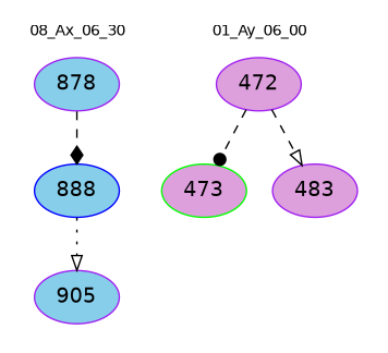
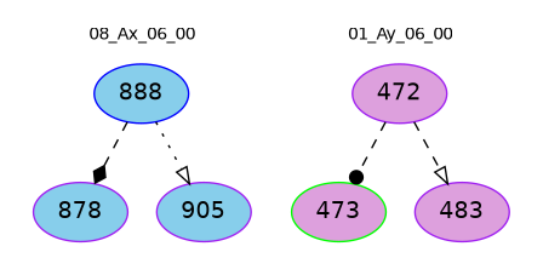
  digraph {
    fontname="DejaVu Sans"
    node [color=purple fillcolor=skyblue fontname="DejaVu Sans" style=filled]
    edge [arrowhead=onormal color=black fontname="DejaVu Sans" style=dashed]
    n1 [color=blue label=888]
    n2 [label=878]
    n3 [label=905]
    n4 [fillcolor=plum label=472]
    n5 [color=green fillcolor=plum label=473]
    n6 [fillcolor=plum label=483]
    subgraph cluster_1 {
      color=white
      fontsize=10
-     label="08_Ax_06_30"
+     label="08_Ax_06_00"
      n1
      n2
      n3
    }
    subgraph cluster_2 {
      color=white
      fontsize=10
      label="01_Ay_06_00"
      n4
      n5
      n6
    }
-   n2 -> n1 [arrowhead=diamond]
+   n1 -> n2 [arrowhead=diamond]
    n1 -> n3 [style=dotted]
    n4 -> n5 [arrowhead=dot]
    n4 -> n6
  }
